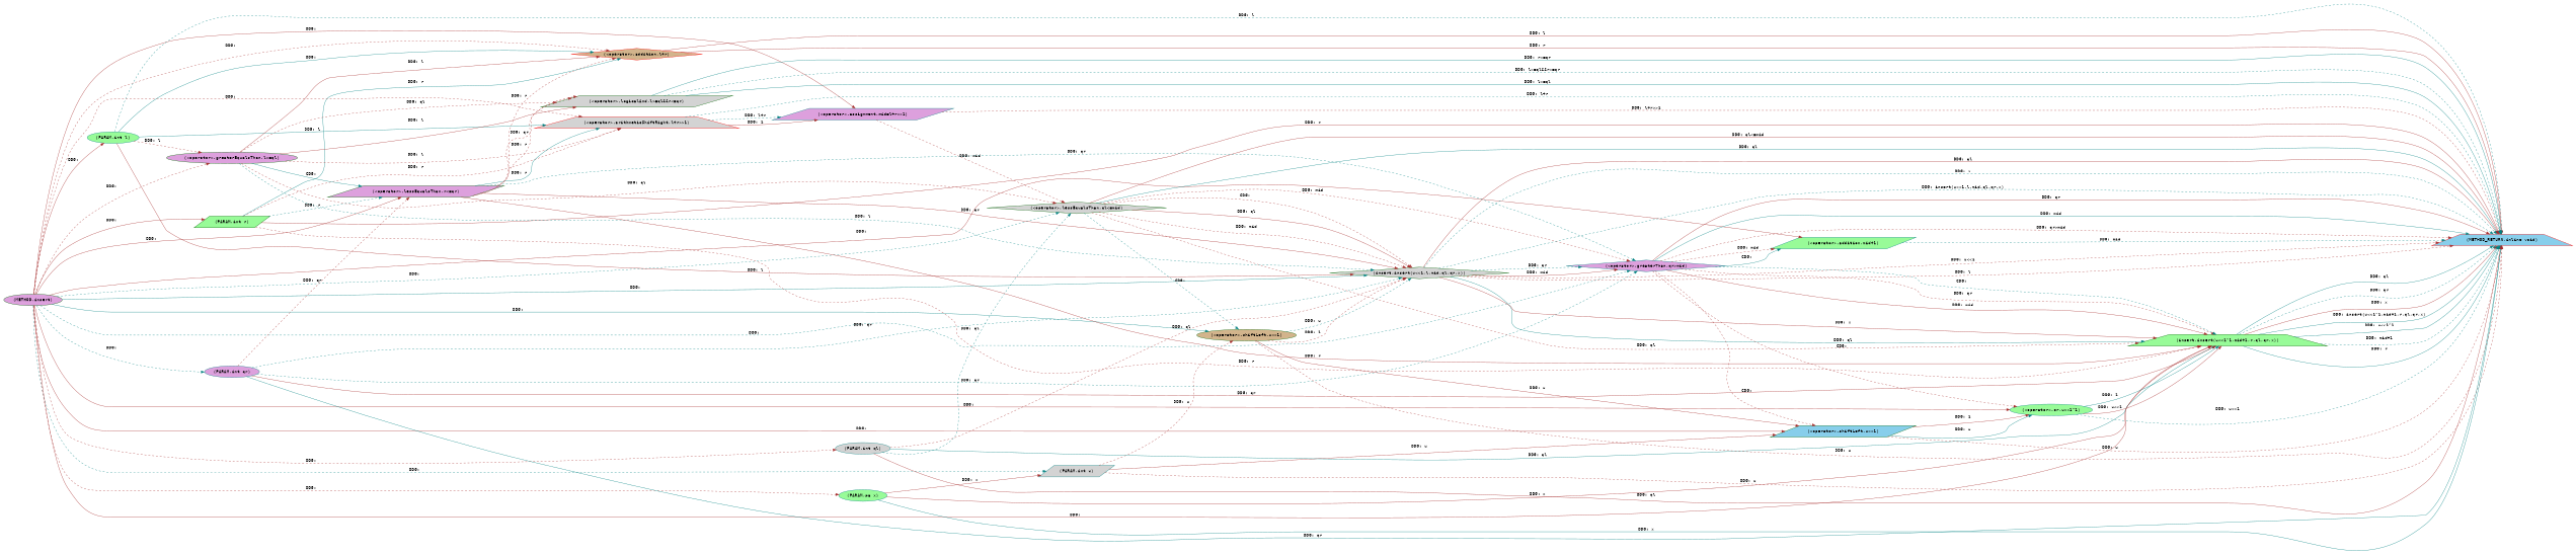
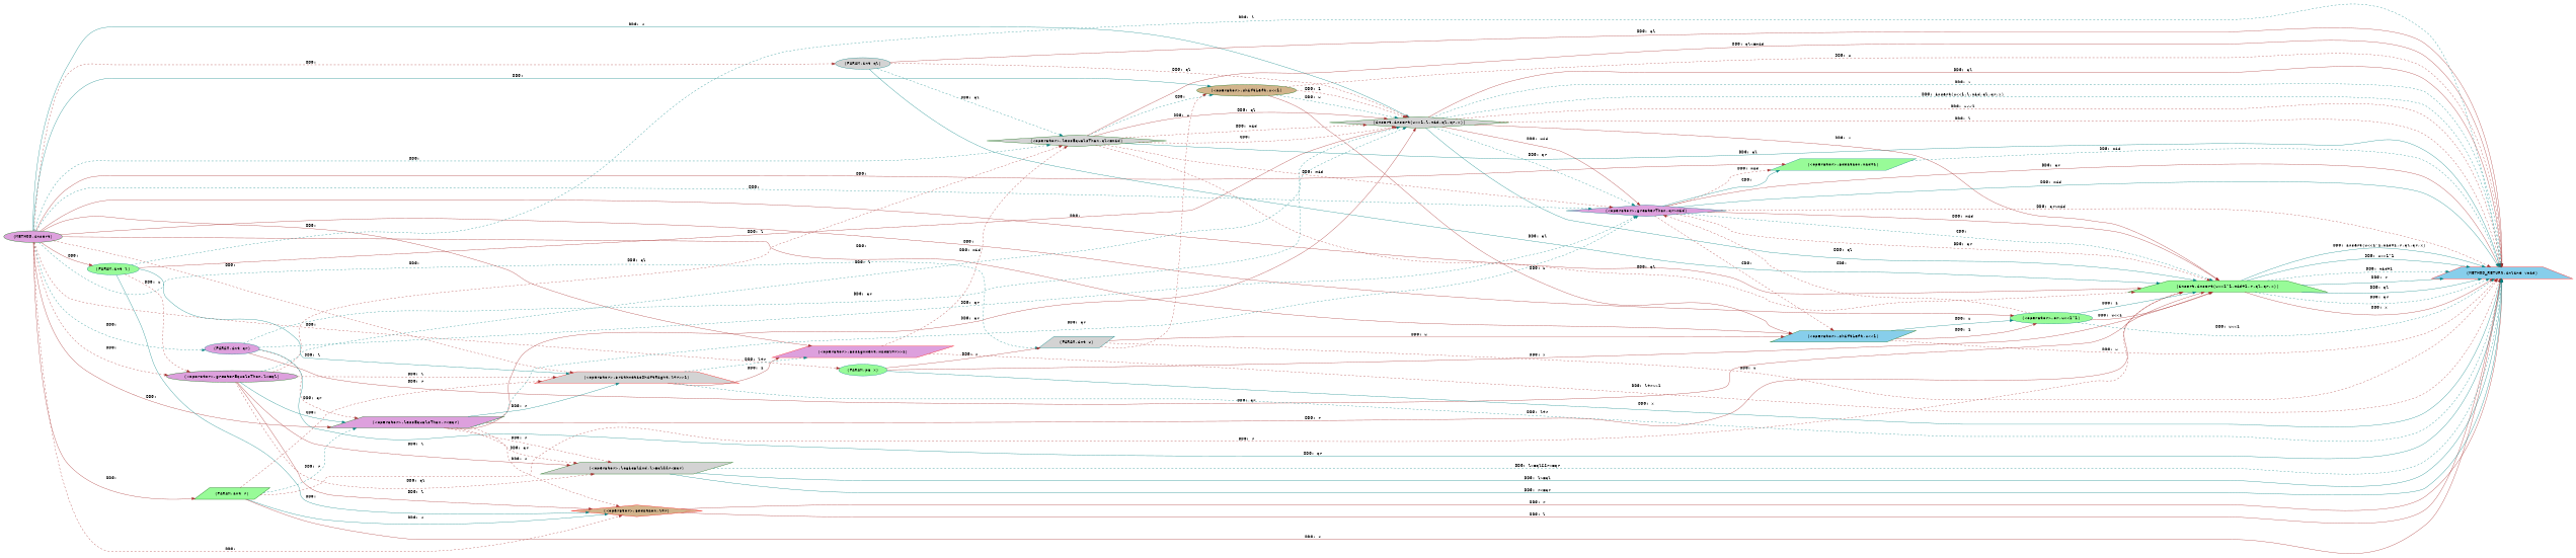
  digraph {
    fontname="DejaVu Sans Mono"
    rankdir=LR
    node [color=darkgreen fillcolor=plum fontname="DejaVu Sans Mono" shape=ellipse style=filled]
    edge [color=brown fontname="DejaVu Sans Mono" style=dashed]
    n1 [label="(METHOD,insert)"]
    n2 [color=teal fillcolor=lightgrey label="(PARAM,int u)" shape=parallelogram]
    n3 [color=teal fillcolor=palegreen label="(PARAM,int l)"]
    n4 [fillcolor=palegreen label="(PARAM,int r)" shape=parallelogram]
    n5 [color=teal fillcolor=lightgrey label="(PARAM,int ql)"]
    n6 [color=teal label="(PARAM,int qr)"]
    n7 [color=teal fillcolor=palegreen label="(PARAM,pa x)"]
-   n8 [color=teal label="(<operator>.assignment,mid=l+r>>1)" shape=parallelogram]
+   n8 [color=red label="(<operator>.assignment,mid=l+r>>1)" shape=parallelogram]
    n9 [fillcolor=lightgrey label="(<operator>.lessEqualsThan,ql<=mid)" shape=diamond]
    n10 [fillcolor=lightgrey label="(insert,insert(u<<1,l,mid,ql,qr,x))" shape=diamond]
    n11 [color=teal label="(<operator>.greaterThan,qr>mid)" shape=diamond]
    n12 [fillcolor=palegreen label="(insert,insert(u<<1^1,mid+1,r,ql,qr,x))" shape=trapezium]
    n13 [color=red fillcolor=lightgrey label="(<operator>.arithmeticShiftRight,l+r>>1)" shape=trapezium]
    n14 [label="(<operator>.greaterEqualsThan,l>=ql)"]
    n15 [label="(<operator>.lessEqualsThan,r<=qr)" shape=parallelogram]
    n16 [color=red fillcolor=tan label="(<operator>.addition,l+r)" shape=diamond]
    n17 [fillcolor=tan label="(<operator>.shiftLeft,u<<1)"]
    n18 [color=teal fillcolor=palegreen label="(<operator>.or,u<<1^1)"]
    n19 [color=teal fillcolor=palegreen label="(<operator>.addition,mid+1)" shape=parallelogram]
    n20 [fillcolor=skyblue label="(<operator>.shiftLeft,u<<1)" shape=parallelogram]
    n21 [color=red fillcolor=skyblue label="(METHOD_RETURN,inline void)" shape=trapezium]
    n22 [fillcolor=lightgrey label="(<operator>.logicalAnd,l>=ql&&r<=qr)" shape=parallelogram]
    n1 -> n2 [color=teal label="DDG: "]
    n1 -> n3 [label="DDG: " style=solid]
    n1 -> n4 [label="DDG: " style=solid]
    n1 -> n5 [label="DDG: "]
    n1 -> n6 [color=teal label="DDG: "]
    n1 -> n7 [label="DDG: "]
    n1 -> n8 [label="DDG: " style=solid]
    n1 -> n9 [color=teal label="DDG: "]
-   n1 -> n10 [color=teal label="DDG: " style=solid]
+   n1 -> n10 [color=teal label="DDG: r" style=solid]
    n1 -> n11 [color=teal label="DDG: "]
    n1 -> n12 [label="DDG: " style=solid]
    n1 -> n13 [label="DDG: "]
    n1 -> n14 [label="DDG: "]
    n1 -> n15 [label="DDG: " style=solid]
    n1 -> n16 [label="DDG: "]
    n1 -> n17 [color=teal label="DDG: " style=solid]
    n1 -> n18 [label="DDG: " style=solid]
    n1 -> n19 [label="DDG: " style=solid]
    n1 -> n20 [label="DDG: " style=solid]
    n2 -> n17 [label="DDG: u"]
    n2 -> n20 [label="DDG: u" style=solid]
    n2 -> n21 [label="DDG: u"]
    n3 -> n10 [label="DDG: l" style=solid]
    n3 -> n13 [color=teal label="DDG: l" style=solid]
-   n3 -> n14 [label="DDG: l"]
+   n3 -> n14 [label="DDG: u"]
    n3 -> n16 [color=teal label="DDG: " style=solid]
    n3 -> n21 [color=teal label="DDG: l"]
    n4 -> n12 [label="DDG: r"]
    n4 -> n13 [label="DDG: r"]
    n4 -> n15 [color=teal label="DDG: r"]
    n4 -> n16 [color=teal label="DDG: r" style=solid]
    n4 -> n21 [label="DDG: r" style=solid]
    n5 -> n9 [color=teal label="DDG: ql"]
    n5 -> n10 [label="DDG: ql"]
    n5 -> n12 [color=teal label="DDG: ql" style=solid]
    n5 -> n21 [label="DDG: ql" style=solid]
    n6 -> n10 [color=teal label="DDG: qr"]
    n6 -> n11 [color=teal label="DDG: qr"]
    n6 -> n12 [label="DDG: qr" style=solid]
    n6 -> n15 [label="DDG: qr"]
    n6 -> n21 [color=teal label="DDG: qr" style=solid]
    n7 -> n2 [label="DDG: x" style=solid]
    n7 -> n12 [label="DDG: x" style=solid]
    n7 -> n21 [color=teal label="DDG: x" style=solid]
    n8 -> n9 [label="DDG: mid"]
    n8 -> n21 [label="DDG: l+r>>1"]
    n9 -> n10 [label="DDG: ql" style=solid]
    n9 -> n10 [label="DDG: mid"]
    n9 -> n10 [label="CDG: "]
    n9 -> n11 [label="DDG: mid"]
    n9 -> n12 [label="DDG: ql"]
    n9 -> n17 [color=teal label="CDG: "]
    n9 -> n21 [color=teal label="DDG: ql" style=solid]
    n9 -> n21 [label="DDG: ql<=mid" style=solid]
    n10 -> n11 [color=teal label="DDG: qr"]
    n10 -> n11 [label="DDG: mid" style=solid]
    n10 -> n12 [color=teal label="DDG: ql" style=solid]
    n10 -> n12 [label="DDG: x" style=solid]
    n10 -> n21 [label="DDG: u<<1"]
    n10 -> n21 [label="DDG: l"]
    n10 -> n21 [label="DDG: ql" style=solid]
    n10 -> n21 [color=teal label="DDG: x"]
    n10 -> n21 [color=teal label="DDG: insert(u<<1,l,mid,ql,qr,x)"]
    n11 -> n12 [label="DDG: qr"]
    n11 -> n12 [label="DDG: mid" style=solid]
    n11 -> n12 [color=teal label="CDG: "]
-   n11 -> n18 [label="CDG: "]
+   n18 -> n11 [label="CDG: "]
    n11 -> n19 [label="DDG: mid"]
    n11 -> n19 [color=teal label="CDG: " style=solid]
    n11 -> n20 [label="CDG: "]
    n11 -> n21 [label="DDG: qr" style=solid]
    n11 -> n21 [color=teal label="DDG: mid" style=solid]
    n11 -> n21 [label="DDG: qr>mid"]
    n12 -> n21 [color=teal label="DDG: u<<1^1" style=solid]
    n12 -> n21 [color=teal label="DDG: mid+1"]
    n12 -> n21 [color=teal label="DDG: r" style=solid]
    n12 -> n21 [color=teal label="DDG: ql" style=solid]
    n12 -> n21 [color=teal label="DDG: qr"]
    n12 -> n21 [label="DDG: x" style=solid]
    n12 -> n21 [color=teal label="DDG: insert(u<<1^1,mid+1,r,ql,qr,x)" style=solid]
    n13 -> n8 [color=teal label="DDG: l+r"]
    n13 -> n8 [label="DDG: 1" style=solid]
    n13 -> n21 [color=teal label="DDG: l+r"]
    n14 -> n9 [label="DDG: ql"]
    n14 -> n10 [color=teal label="DDG: l"]
    n14 -> n13 [label="DDG: l"]
    n14 -> n15 [color=teal label="CDG: " style=solid]
    n14 -> n16 [label="DDG: l" style=solid]
    n14 -> n22 [label="DDG: ql"]
    n14 -> n22 [label="DDG: l" style=solid]
    n15 -> n10 [label="DDG: qr" style=solid]
    n15 -> n11 [color=teal label="DDG: qr"]
    n15 -> n12 [label="DDG: r" style=solid]
    n15 -> n13 [color=teal label="DDG: r" style=solid]
    n15 -> n16 [label="DDG: r"]
    n15 -> n22 [label="DDG: r"]
    n15 -> n22 [label="DDG: qr"]
    n16 -> n21 [label="DDG: l" style=solid]
    n16 -> n21 [label="DDG: r" style=solid]
    n17 -> n10 [color=teal label="DDG: u"]
    n17 -> n10 [label="DDG: 1"]
    n17 -> n20 [label="DDG: u" style=solid]
    n17 -> n21 [label="DDG: u"]
    n18 -> n12 [label="DDG: u<<1" style=solid]
    n18 -> n12 [color=teal label="DDG: 1" style=solid]
    n18 -> n21 [color=teal label="DDG: u<<1"]
    n19 -> n21 [color=teal label="DDG: mid"]
    n20 -> n18 [label="DDG: 1" style=solid]
    n20 -> n18 [color=teal label="DDG: u" style=solid]
    n20 -> n21 [label="DDG: u"]
    n22 -> n21 [color=teal label="DDG: l>=ql" style=solid]
    n22 -> n21 [color=teal label="DDG: r<=qr" style=solid]
    n22 -> n21 [color=teal label="DDG: l>=ql&&r<=qr"]
  }
